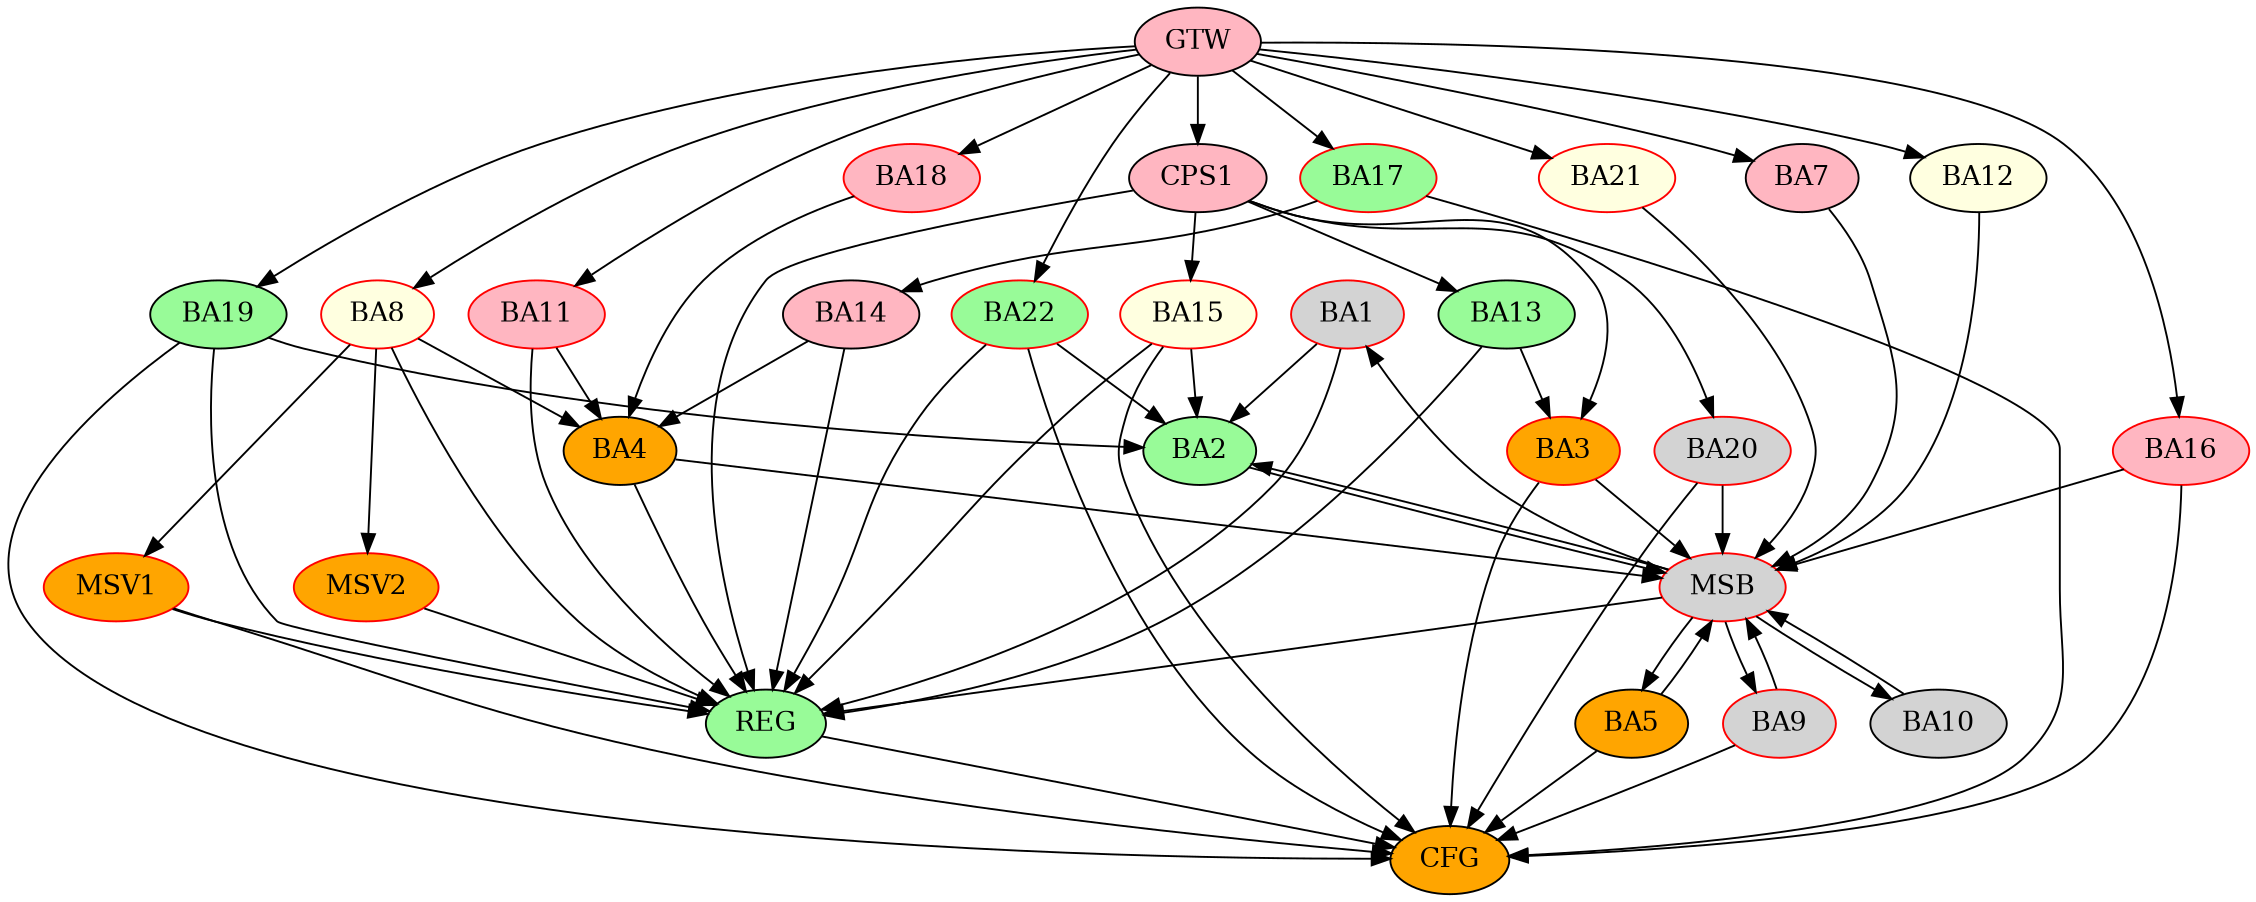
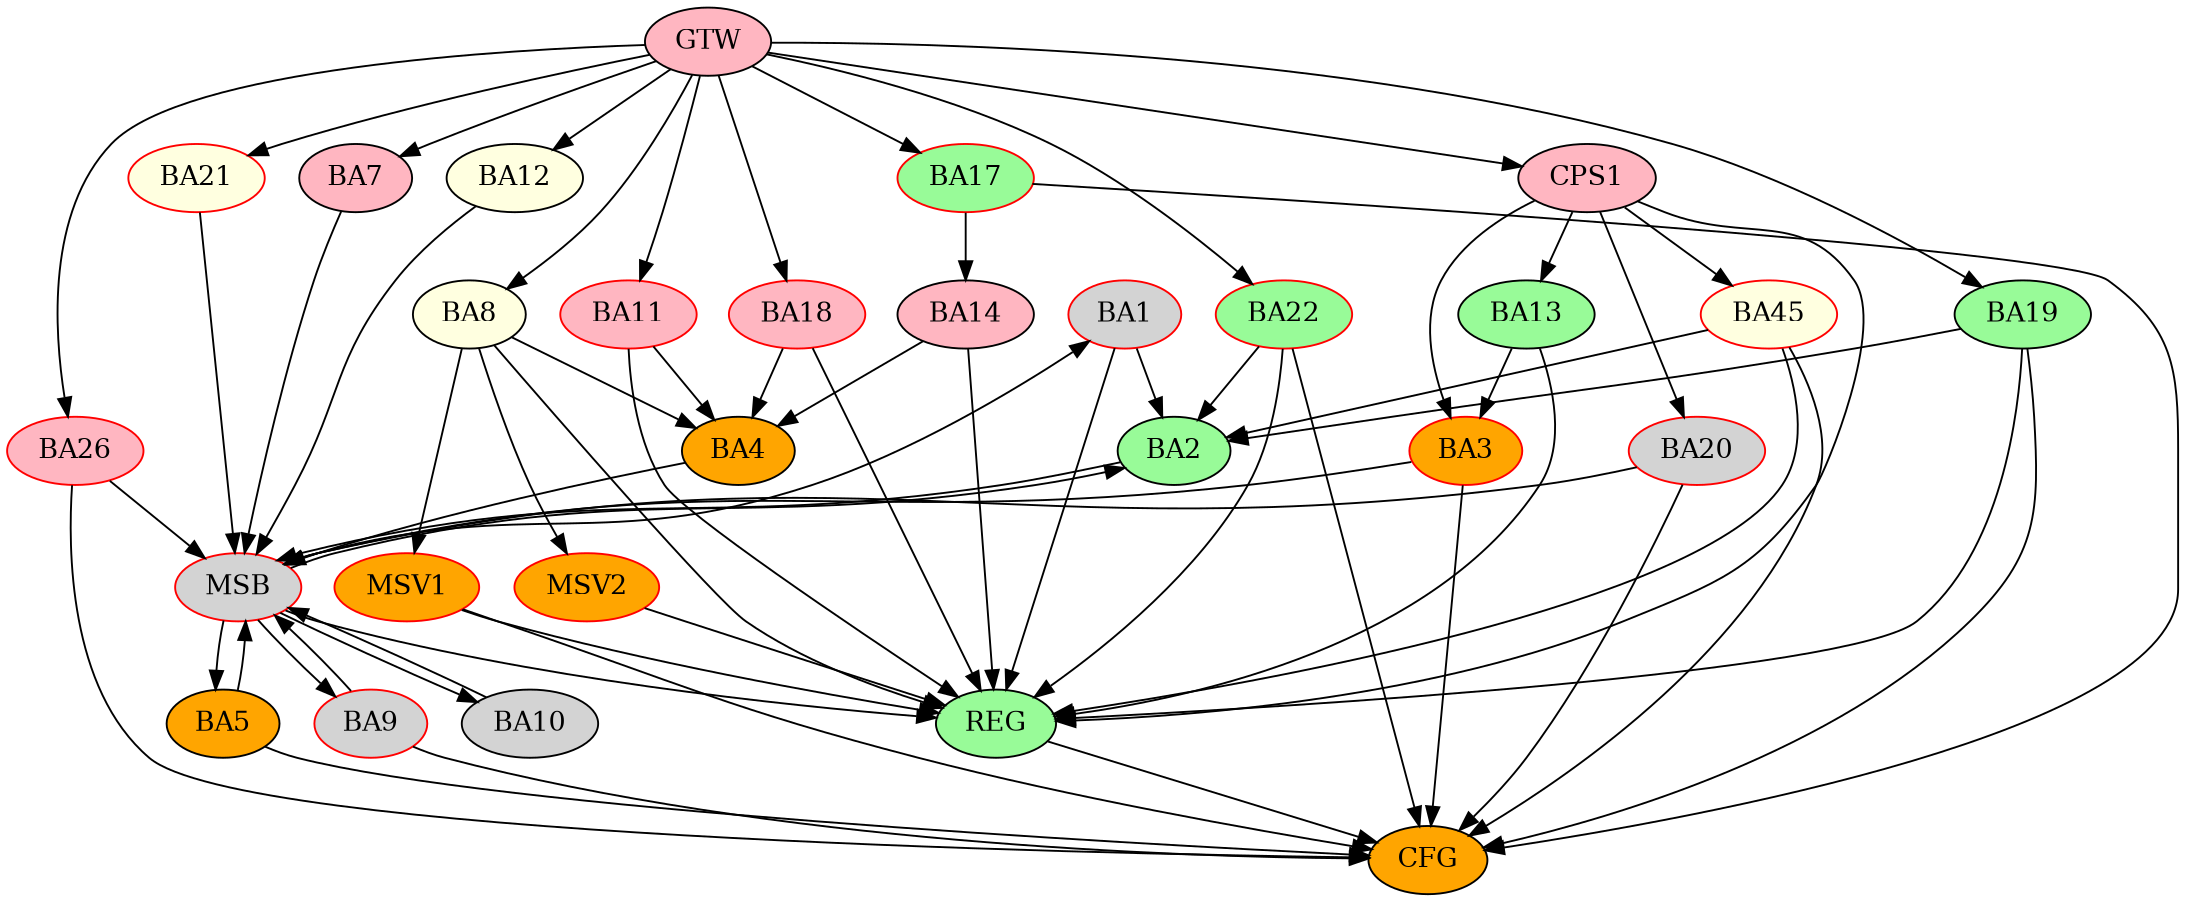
  strict digraph {
    node [color=red fillcolor=lightpink style=filled]
    n1 [fillcolor=lightgrey label=BA1]
    n2 [color=black fillcolor=palegreen label=BA2]
    n3 [color=black fillcolor=palegreen label=REG]
    n4 [fillcolor=lightgrey label=MSB]
    n5 [color=black fillcolor=orange label=CFG]
    n6 [color=black fillcolor=orange label=BA5]
    n7 [fillcolor=lightgrey label=BA9]
    n8 [color=black fillcolor=lightgrey label=BA10]
    n9 [fillcolor=orange label=BA3]
    n10 [color=black fillcolor=orange label=BA4]
    n11 [color=black label=BA7]
-   n12 [fillcolor=lightyellow label=BA8]
+   n12 [color=black fillcolor=lightyellow label=BA8]
    n13 [fillcolor=orange label=MSV1]
    n14 [fillcolor=orange label=MSV2]
    n15 [label=BA11]
    n16 [color=black fillcolor=lightyellow label=BA12]
    n17 [color=black fillcolor=palegreen label=BA13]
    n18 [color=black label=BA14]
-   n19 [fillcolor=lightyellow label=BA15]
-   n20 [label=BA16]
+   n19 [fillcolor=lightyellow label=BA45]
+   n20 [label=BA26]
    n21 [fillcolor=palegreen label=BA17]
    n22 [label=BA18]
    n23 [color=black fillcolor=palegreen label=BA19]
    n24 [fillcolor=lightgrey label=BA20]
    n25 [fillcolor=lightyellow label=BA21]
    n26 [fillcolor=palegreen label=BA22]
    n27 [color=black label=CPS1]
    n28 [color=black label=GTW]
    n1 -> n2
    n1 -> n3
    n2 -> n4
    n3 -> n5
    n4 -> n1
    n4 -> n2
    n4 -> n3
    n4 -> n6
    n4 -> n7
    n4 -> n8
    n6 -> n4
    n6 -> n5
    n7 -> n4
    n7 -> n5
    n8 -> n4
    n9 -> n4
    n9 -> n5
    n10 -> n4
    n11 -> n4
    n12 -> n3
    n12 -> n10
    n12 -> n13
    n12 -> n14
    n13 -> n3
    n13 -> n5
    n14 -> n3
    n15 -> n3
    n15 -> n10
    n16 -> n4
    n17 -> n3
    n17 -> n9
    n18 -> n3
    n18 -> n10
    n19 -> n2
    n19 -> n3
    n19 -> n5
    n20 -> n4
    n20 -> n5
    n21 -> n5
    n21 -> n18
-   n10 -> n3
+   n22 -> n3
    n22 -> n10
    n23 -> n2
    n23 -> n3
    n23 -> n5
    n24 -> n4
    n24 -> n5
    n25 -> n4
    n26 -> n2
    n26 -> n3
    n26 -> n5
    n27 -> n3
    n27 -> n9
    n27 -> n17
    n27 -> n19
    n27 -> n24
    n28 -> n11
    n28 -> n12
    n28 -> n15
    n28 -> n16
    n28 -> n20
    n28 -> n21
    n28 -> n22
    n28 -> n23
    n28 -> n25
    n28 -> n26
    n28 -> n27
  }
